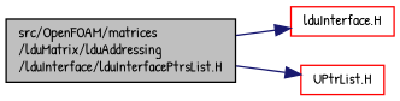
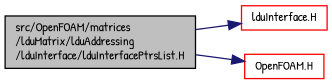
  digraph {
    rankdir=LR
    fontname="Patrick Hand"
    node [color=red fontname="Patrick Hand" fontsize=10 shape=record]
    edge [color=midnightblue fontname="Patrick Hand" fontsize=10 labelfontname=Helvetica labelfontsize=10 style=solid]
    n1 [color=black fillcolor=grey75 fontcolor=black height=0.2 label="src/OpenFOAM/matrices\l/lduMatrix/lduAddressing\l/lduInterface/lduInterfacePtrsList.H" style=filled width=0.4]
    n2 [height=0.2 label="lduInterface.H" width=0.4]
-   n3 [height=0.2 label="UPtrList.H" width=0.4]
+   n3 [height=0.2 label="OpenFOAM.H" width=0.4]
    n1 -> n2
    n1 -> n3
  }
